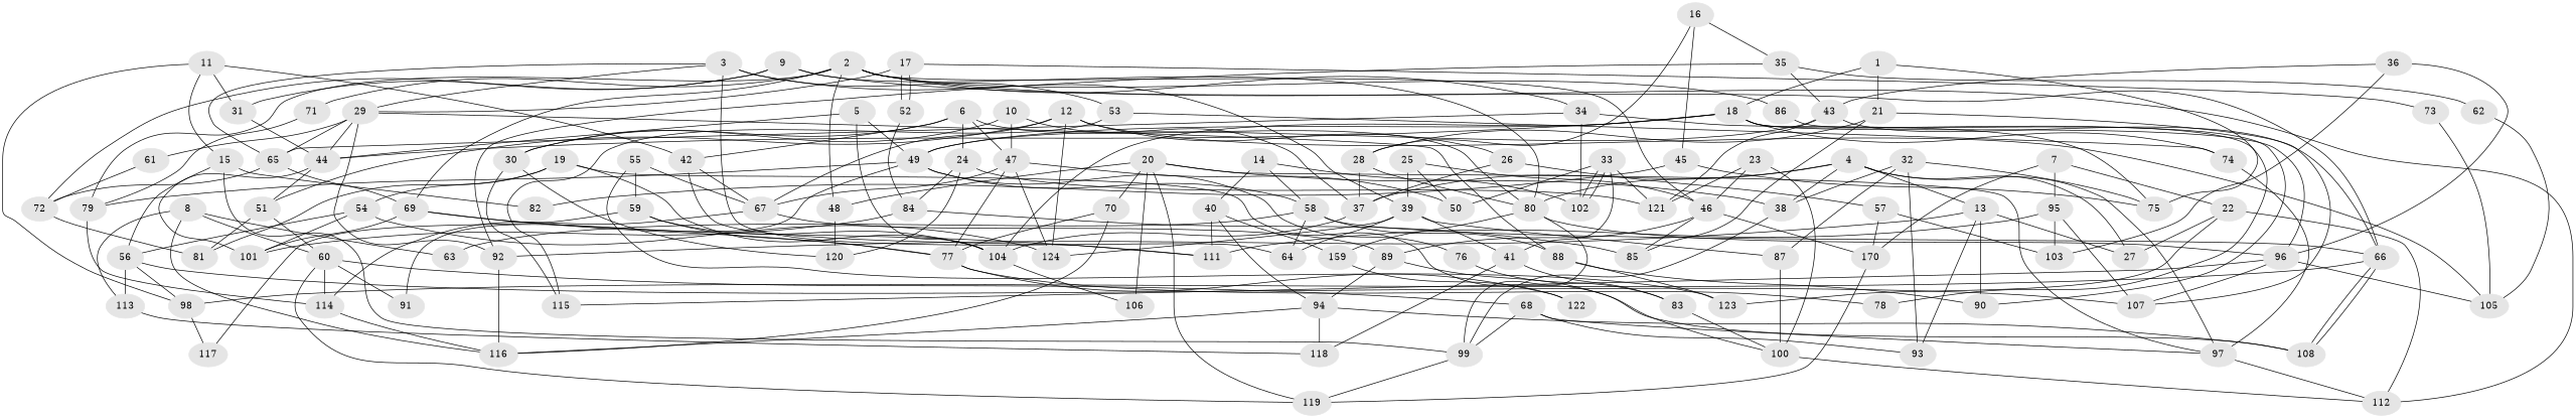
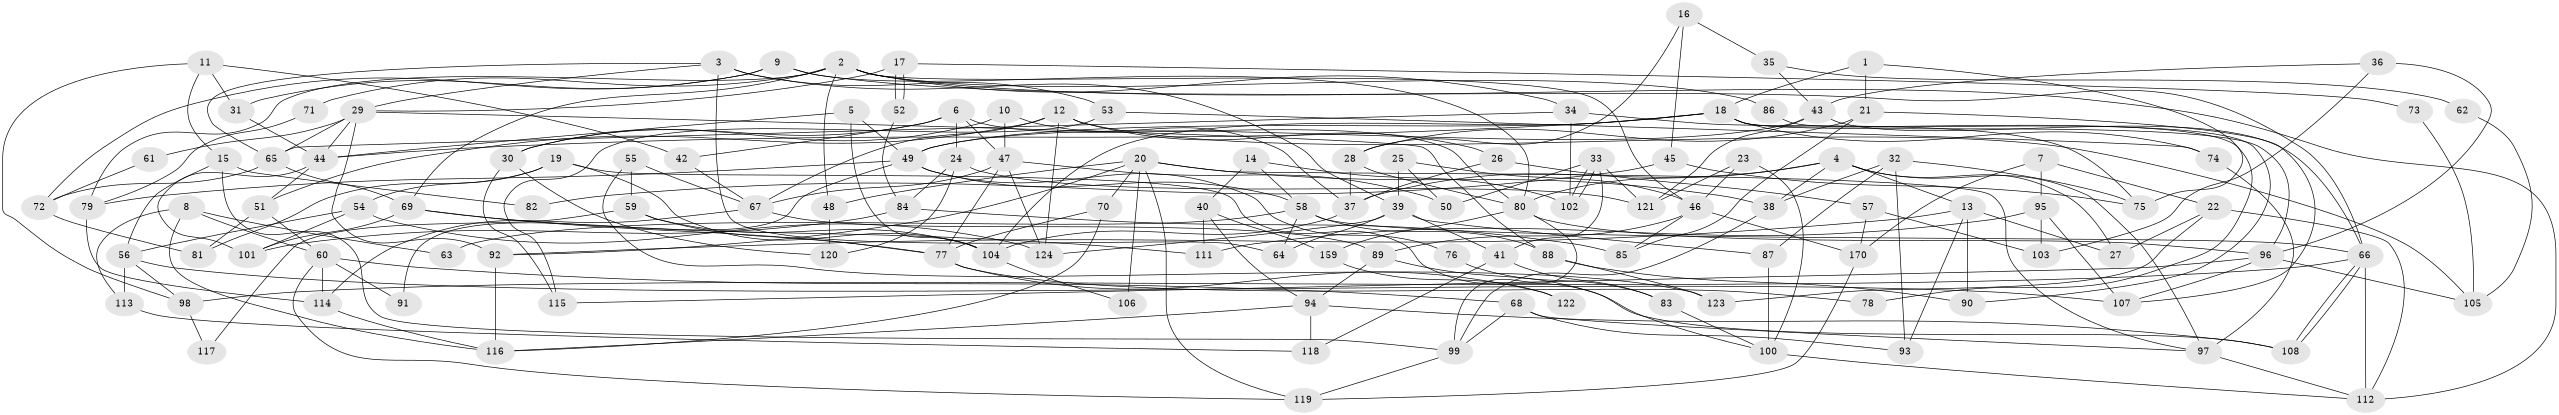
  graph {
    node [color=gray90 style=filled]
    1
    18
    21
    75
    44
    49
    104
    74
    78
    96
    28
    85
    107
    2
    34
    46
    48
    69
    71
    79
    86
    112
    65
    102
    n25 [label=170]
    89
    120
    111
    101
    77
    114
    90
    3
    29
    39
    53
    64
    92
    61
    88
    124
    87
    41
    115
    72
    4
    13
    27
    37
    80
    97
    38
    93
    99
    n55 [label=159]
    5
    51
    58
    76
    91
    106
    6
    24
    30
    42
    47
    121
    84
    67
    50
    7
    22
    95
    123
    103
    119
    8
    60
    63
    113
    116
    68
    118
    9
    31
    66
    98
    108
    81
    10
    33
    11
    15
    82
    56
    117
    12
    26
    105
    57
    14
    40
    94
    16
    35
    45
    43
    62
    17
    52
    73
    19
    54
    100
    20
    70
    23
    25
    32
    83
    36
    122
    55
    59
    1 -- 18
    1 -- 21
    1 -- 75
    18 -- 44
    18 -- 49
    18 -- 104
    18 -- 74
    18 -- 78
    18 -- 96
    21 -- 28
    21 -- 85
    21 -- 107
    44 -- 101
    44 -- 51
    49 -- 79
    49 -- 58
    49 -- 76
    49 -- 91
    104 -- 106
    74 -- 97
    96 -- 107
    96 -- 115
    96 -- 105
    28 -- 37
    28 -- 80
    2 -- 34
    2 -- 46
    2 -- 48
    2 -- 69
    2 -- 71
    2 -- 79
    2 -- 86
    2 -- 112
    34 -- 75
    34 -- 65
    34 -- 102
    46 -- 85
    46 -- n25
    46 -- 89
    48 -- 120
    69 -- 111
    69 -- 101
    69 -- 77
    71 -- 79
    79 -- 114
    86 -- 90
    65 -- 69
    65 -- 72
    n25 -- 119
    89 -- 108
    89 -- 94
    77 -- 78
    77 -- 122
    114 -- 116
    3 -- 65
    3 -- 29
    3 -- 39
    3 -- 53
    3 -- 64
    29 -- 44
    29 -- 65
    29 -- 92
    29 -- 61
    29 -- 88
    39 -- 64
    39 -- 124
    39 -- 87
    39 -- 41
    53 -- 74
    53 -- 115
    92 -- 116
    61 -- 72
    88 -- 90
    88 -- 123
    87 -- 100
    41 -- 118
    41 -- 83
    72 -- 81
    4 -- 13
    4 -- 27
    4 -- 37
    4 -- 80
    4 -- 97
    4 -- 38
    13 -- 90
    13 -- 92
    13 -- 27
    13 -- 93
    37 -- 104
    80 -- 96
    80 -- 99
    80 -- n55
    97 -- 112
    38 -- 99
    99 -- 119
    n55 -- 122
    5 -- 44
    5 -- 49
    5 -- 104
    51 -- 60
    51 -- 81
    58 -- 64
    58 -- 88
    58 -- 63
    58 -- 66
    76 -- 83
    6 -- 80
    6 -- 24
    6 -- 30
    6 -- 42
    6 -- 47
    24 -- 120
    24 -- 121
    24 -- 84
    30 -- 120
    30 -- 115
-   42 -- 111
    42 -- 67
    47 -- 77
    47 -- 124
    47 -- 67
    47 -- 50
    84 -- 85
    84 -- 101
    67 -- 89
    67 -- 114
    7 -- n25
    7 -- 22
    7 -- 95
    22 -- 112
    22 -- 27
    22 -- 123
    95 -- 107
    95 -- 111
    95 -- 103
    8 -- 60
    8 -- 63
    8 -- 113
    8 -- 116
    60 -- 114
    60 -- 91
    60 -- 119
    60 -- 68
    113 -- 118
    68 -- 97
    68 -- 93
    68 -- 99
    9 -- 72
    9 -- 80
    9 -- 31
    9 -- 66
    31 -- 44
+   66 -- 112
    66 -- 98
    66 -- 108
    66 -- 108
    98 -- 117
    10 -- 37
    10 -- 30
    10 -- 47
    33 -- 102
    33 -- 102
    33 -- 41
    33 -- 121
    33 -- 50
    11 -- 42
    11 -- 31
    11 -- 98
    11 -- 15
    15 -- 99
    15 -- 82
    15 -- 56
    56 -- 107
    56 -- 113
    56 -- 98
    12 -- 124
    12 -- 51
    12 -- 67
    12 -- 26
    12 -- 105
    26 -- 37
    26 -- 57
    57 -- n25
    57 -- 103
    14 -- 102
    14 -- 58
    14 -- 40
    40 -- 111
    40 -- n55
    40 -- 94
    94 -- 116
    94 -- 118
    94 -- 108
    16 -- 28
    16 -- 35
    16 -- 45
-   35 -- 92
+   20 -- 92
    35 -- 43
    35 -- 62
    45 -- 75
    45 -- 82
    43 -- 49
    43 -- 121
    43 -- 66
    62 -- 105
    17 -- 29
    17 -- 52
    17 -- 52
    17 -- 73
    52 -- 84
    73 -- 105
    19 -- 104
    19 -- 81
    19 -- 54
    19 -- 100
    54 -- 101
    54 -- 124
    54 -- 56
    100 -- 112
    20 -- 48
    20 -- 97
    20 -- 38
    20 -- 106
    20 -- 119
    20 -- 70
    70 -- 77
    70 -- 116
    23 -- 46
    23 -- 121
    23 -- 100
    25 -- 46
    25 -- 39
    25 -- 50
    32 -- 75
    32 -- 87
    32 -- 38
    32 -- 93
    83 -- 100
    36 -- 96
    36 -- 103
    36 -- 43
    55 -- 67
    55 -- 123
    55 -- 59
    59 -- 104
    59 -- 77
    59 -- 117
  }
